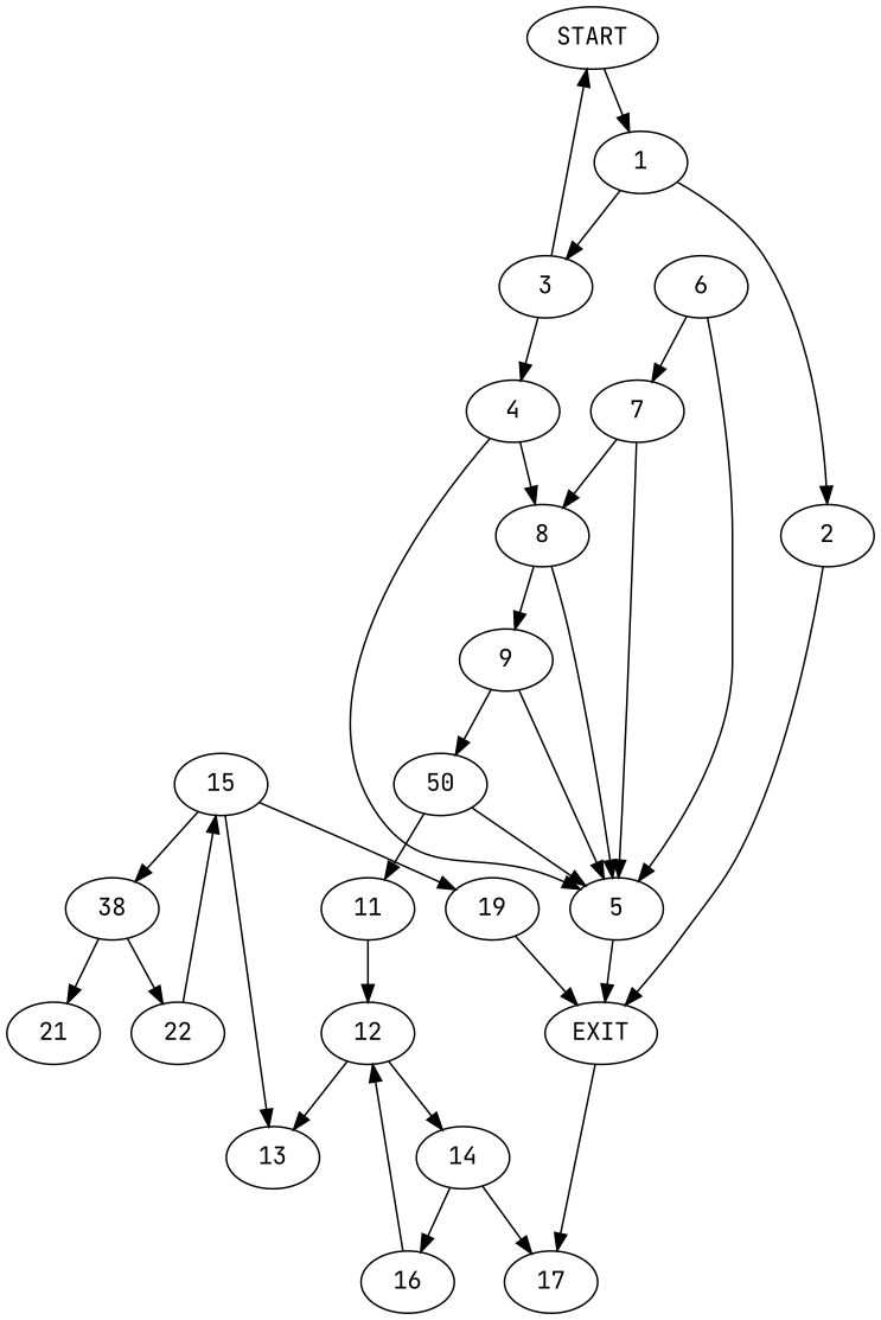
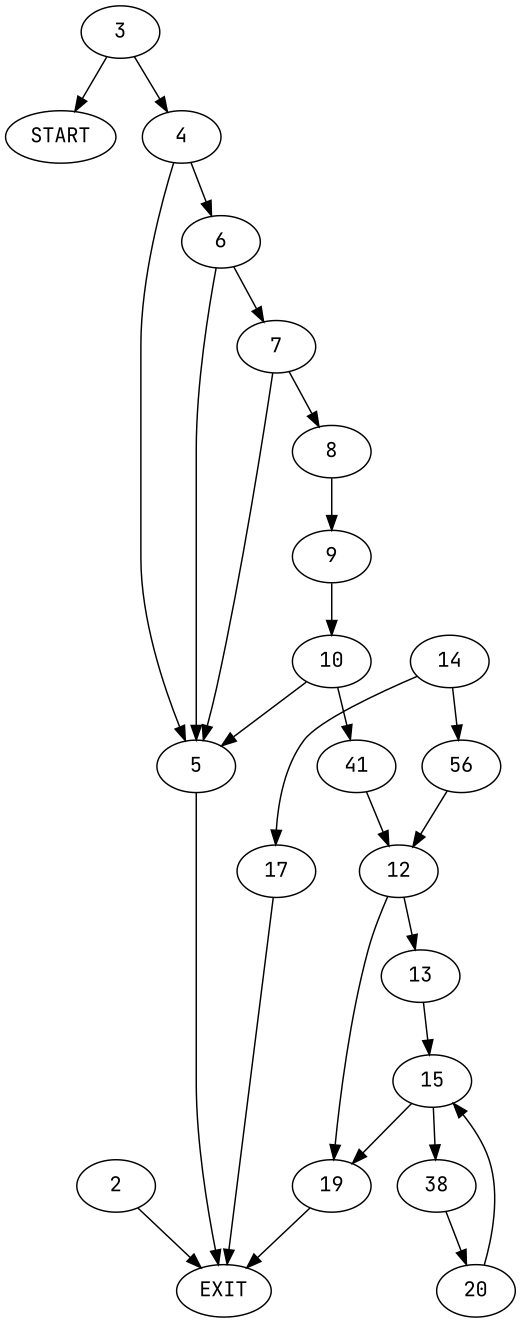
  digraph {
    fontname="JetBrains Mono"
    node [fontname="JetBrains Mono"]
    edge [fontname="JetBrains Mono"]
    n1 [label=START]
-   1
    2
    3
    n5 [label=EXIT]
    4
    5
    6
    7
    8
    9
-   10 [label=50]
-   11
+   10
+   11 [label=41]
    12
    13
    14
    15
-   16
+   16 [label=56]
    17
    n20 [label=38]
    19
-   20 [label=22]
-   21
-   n1 -> 1
-   1 -> 2
-   1 -> 3
+   20
    2 -> n5
    3 -> n1
    3 -> 4
    4 -> 5
-   4 -> 8
+   4 -> 6
    5 -> n5
    6 -> 5
    6 -> 7
    7 -> 5
    7 -> 8
-   8 -> 5
    8 -> 9
-   9 -> 5
    9 -> 10
    10 -> 5
    10 -> 11
    11 -> 12
    12 -> 13
-   12 -> 14
-   15 -> 13
+   12 -> 19
+   13 -> 15
    14 -> 16
    14 -> 17
    15 -> n20
    15 -> 19
    16 -> 12
-   n5 -> 17
+   17 -> n5
    n20 -> 20
-   n20 -> 21
    19 -> n5
    20 -> 15
  }
